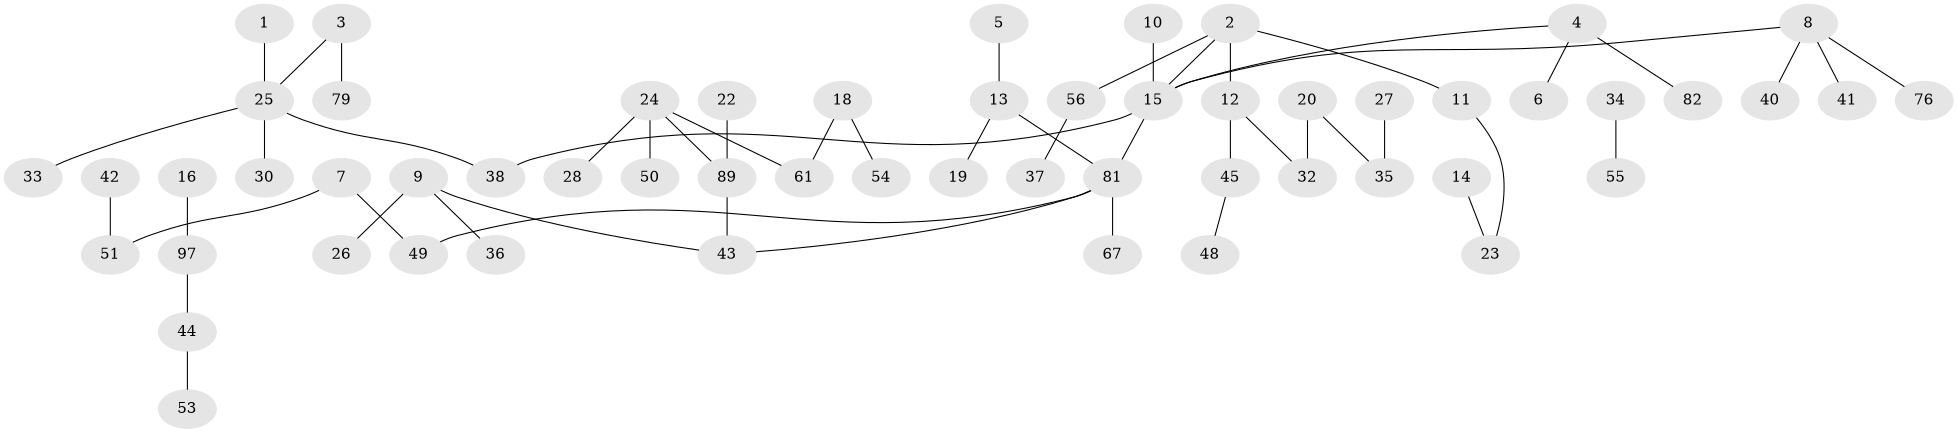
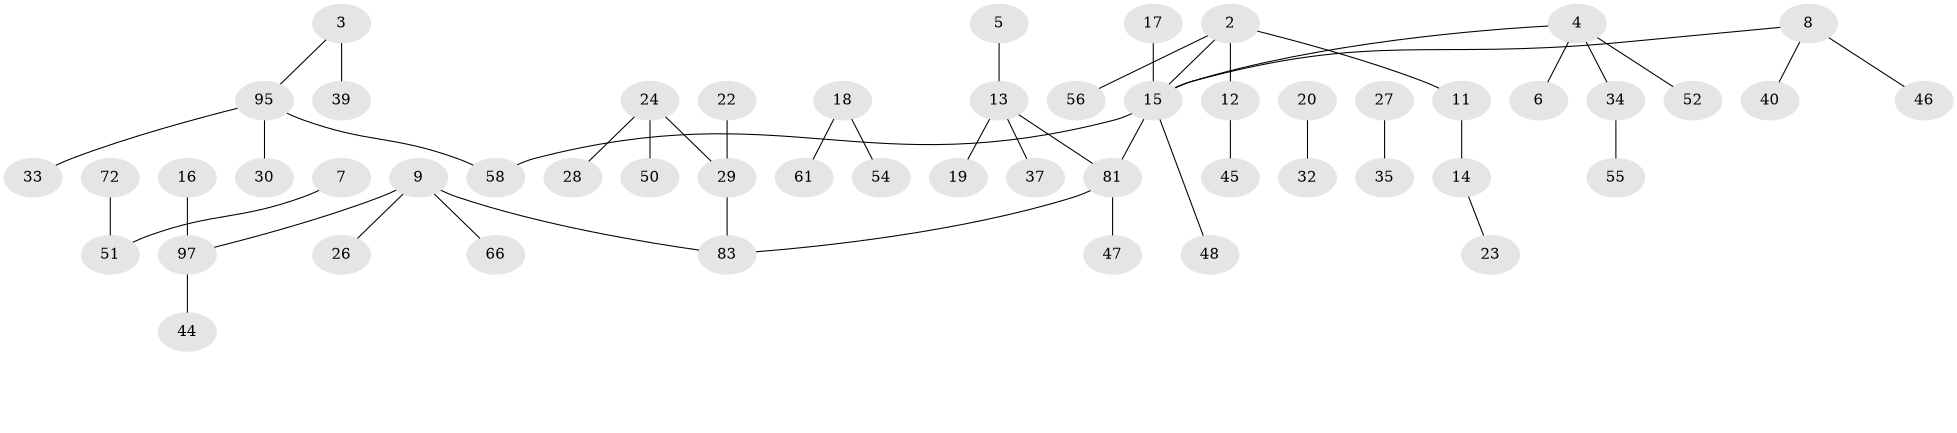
  graph {
    node [color=gray90 style=filled]
    edge [weight=1.0]
-   1
-   25
-   38
+   25 [label=95]
+   38 [label=58]
    30
    33
    2
    11
    12
    15
    56
    14
    32
    45
    n14 [label=81]
    3
-   39 [label=79]
+   39
    4
    6
    34
-   52 [label=82]
+   52
    55
    5
    13
    19
    37
    7
-   49
    51
    8
    40
-   41
-   46 [label=76]
+   46
    n33 [label=97]
    9
    26
-   36
-   43
+   36 [label=66]
+   43 [label=83]
    44
-   10
+   10 [label=17]
    23
    48
-   47 [label=67]
+   47
    16
-   53
    n45 [label=61]
    18
    54
    20
    35
    22
-   29 [label=89]
+   29
    24
    28
    50
    27
-   42
-   1 -- 25
+   42 [label=72]
    25 -- 38
    25 -- 30
    25 -- 33
    2 -- 11
    2 -- 12
    2 -- 15
    2 -- 56
-   11 -- 23
-   12 -- 32
+   11 -- 14
    12 -- 45
    15 -- 38
    15 -- n14
    14 -- 23
-   45 -- 48
-   n14 -- 49
+   15 -- 48
    n14 -- 43
    n14 -- 47
    3 -- 25
    3 -- 39
    4 -- 15
    4 -- 6
+   4 -- 34
    4 -- 52
    34 -- 55
    5 -- 13
    13 -- n14
    13 -- 19
-   56 -- 37
-   7 -- 49
+   13 -- 37
    7 -- 51
    8 -- 15
    8 -- 40
-   8 -- 41
    8 -- 46
    n33 -- 44
+   9 -- n33
    9 -- 26
    9 -- 36
    9 -- 43
-   44 -- 53
    10 -- 15
    16 -- n33
    18 -- n45
    18 -- 54
    20 -- 32
-   20 -- 35
    22 -- 29
    29 -- 43
-   24 -- n45
    24 -- 29
    24 -- 28
    24 -- 50
    27 -- 35
    42 -- 51
  }
